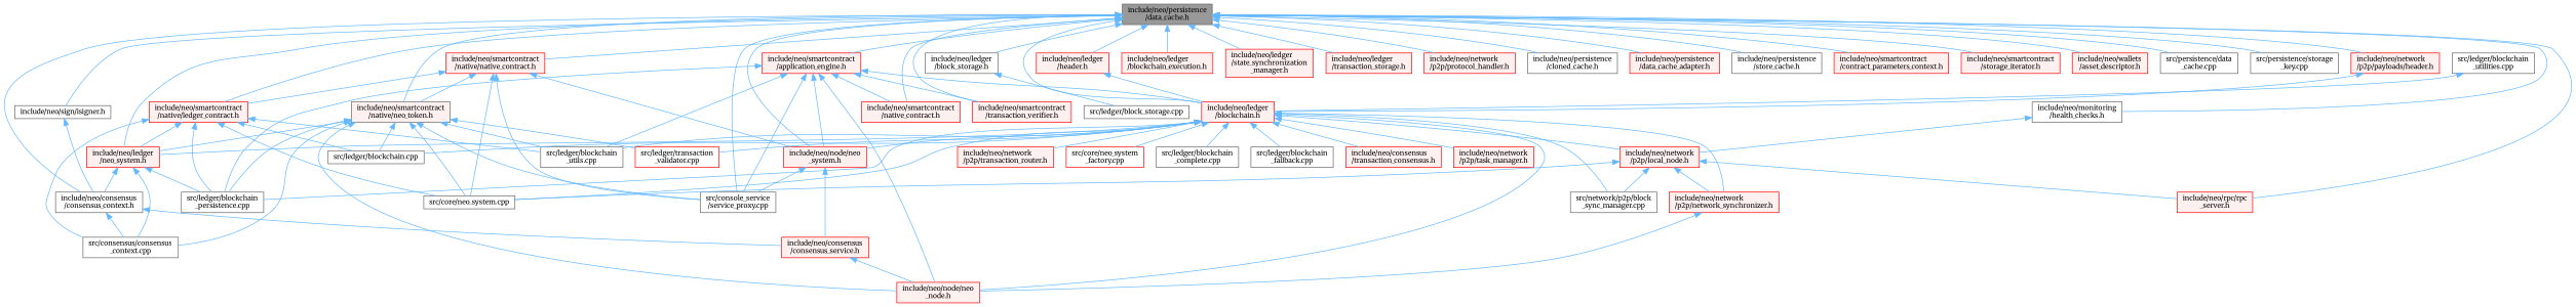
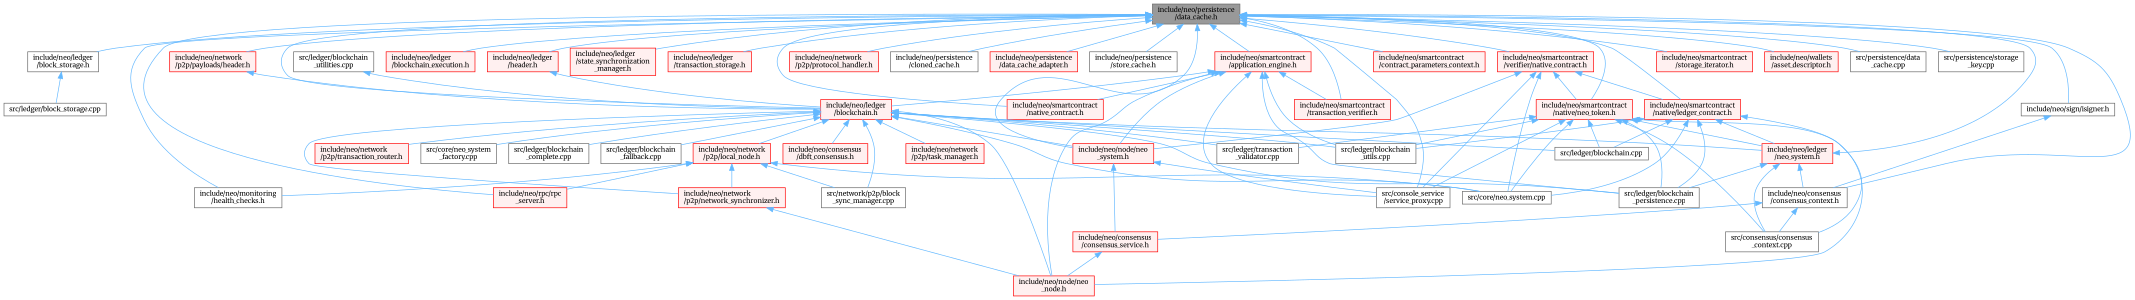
  digraph {
    fontname=Merriweather
    node [color=red fillcolor="#FFF0F0" fontname=Merriweather fontsize=10 shape=box style=filled]
    edge [color=steelblue1 dir=back fontname=Merriweather fontsize=10 labelfontname=Helvetica labelfontsize=10 style=solid]
    n1 [color=gray40 fillcolor=grey60 fontcolor=black height=0.2 label="include/neo/persistence\l/data_cache.h" width=0.4]
    n2 [color=grey40 fillcolor=white height=0.2 label="include/neo/consensus\l/consensus_context.h" width=0.4]
    n3 [color=grey40 fillcolor=white height=0.2 label="include/neo/ledger\l/block_storage.h" width=0.4]
    n4 [height=0.2 label="include/neo/ledger\l/blockchain.h" width=0.4]
    n5 [height=0.2 label="include/neo/ledger\l/neo_system.h" width=0.4]
    n6 [color=grey40 fillcolor=white height=0.2 label="include/neo/monitoring\l/health_checks.h" width=0.4]
    n7 [height=0.2 label="include/neo/rpc/rpc\l_server.h" width=0.4]
    n8 [height=0.2 label="include/neo/node/neo\l_system.h" width=0.4]
    n9 [color=grey40 fillcolor=white height=0.2 label="src/console_service\l/service_proxy.cpp" width=0.4]
    n10 [height=0.2 label="include/neo/ledger\l/blockchain_execution.h" width=0.4]
    n11 [height=0.2 label="include/neo/ledger\l/header.h" width=0.4]
    n12 [height=0.2 label="include/neo/ledger\l/state_synchronization\l_manager.h" width=0.4]
    n13 [height=0.2 label="include/neo/ledger\l/transaction_storage.h" width=0.4]
    n14 [height=0.2 label="include/neo/network\l/p2p/payloads/header.h" width=0.4]
    n15 [height=0.2 label="include/neo/network\l/p2p/protocol_handler.h" width=0.4]
    n16 [color=grey40 fillcolor=white height=0.2 label="include/neo/persistence\l/cloned_cache.h" width=0.4]
    n17 [height=0.2 label="include/neo/persistence\l/data_cache_adapter.h" width=0.4]
    n18 [color=grey40 fillcolor=white height=0.2 label="include/neo/persistence\l/store_cache.h" width=0.4]
    n19 [color=grey40 fillcolor=white height=0.2 label="include/neo/sign/isigner.h" width=0.4]
    n20 [height=0.2 label="include/neo/smartcontract\l/application_engine.h" width=0.4]
    n21 [height=0.2 label="include/neo/smartcontract\l/native_contract.h" width=0.4]
    n22 [height=0.2 label="include/neo/smartcontract\l/transaction_verifier.h" width=0.4]
    n23 [height=0.2 label="include/neo/smartcontract\l/contract_parameters_context.h" width=0.4]
    n24 [height=0.2 label="include/neo/smartcontract\l/native/ledger_contract.h" width=0.4]
-   n25 [height=0.2 label="include/neo/smartcontract\l/native/native_contract.h" width=0.4]
-   n26 [color=grey40 height=0.2 label="include/neo/smartcontract\l/native/neo_token.h" width=0.4]
+   n25 [height=0.2 label="include/neo/smartcontract\l/verifier/native_contract.h" width=0.4]
+   n26 [height=0.2 label="include/neo/smartcontract\l/native/neo_token.h" width=0.4]
    n27 [height=0.2 label="include/neo/smartcontract\l/storage_iterator.h" width=0.4]
    n28 [height=0.2 label="include/neo/wallets\l/asset_descriptor.h" width=0.4]
    n29 [color=grey40 fillcolor=white height=0.2 label="src/persistence/data\l_cache.cpp" width=0.4]
    n30 [color=grey40 fillcolor=white height=0.2 label="src/persistence/storage\l_key.cpp" width=0.4]
    n31 [height=0.2 label="include/neo/consensus\l/consensus_service.h" width=0.4]
    n32 [color=grey40 fillcolor=white height=0.2 label="src/consensus/consensus\l_context.cpp" width=0.4]
    n33 [color=grey40 fillcolor=white height=0.2 label="src/ledger/block_storage.cpp" width=0.4]
    n34 [color=grey40 fillcolor=white height=0.2 label="src/core/neo_system.cpp" width=0.4]
    n35 [height=0.2 label="include/neo/node/neo\l_node.h" width=0.4]
-   n36 [height=0.2 label="include/neo/consensus\l/transaction_consensus.h" width=0.4]
+   n36 [height=0.2 label="include/neo/consensus\l/dbft_consensus.h" width=0.4]
    n37 [color=grey40 fillcolor=white height=0.2 label="src/ledger/blockchain\l_persistence.cpp" width=0.4]
    n38 [color=grey40 fillcolor=white height=0.2 label="src/ledger/blockchain\l_utils.cpp" width=0.4]
    n39 [height=0.2 label="include/neo/network\l/p2p/local_node.h" width=0.4]
    n40 [height=0.2 label="include/neo/network\l/p2p/network_synchronizer.h" width=0.4]
    n41 [color=grey40 fillcolor=white height=0.2 label="src/network/p2p/block\l_sync_manager.cpp" width=0.4]
    n42 [height=0.2 label="include/neo/network\l/p2p/task_manager.h" width=0.4]
    n43 [height=0.2 label="include/neo/network\l/p2p/transaction_router.h" width=0.4]
-   n44 [fillcolor=white height=0.2 label="src/core/neo_system\l_factory.cpp" width=0.4]
+   n44 [color=grey40 fillcolor=white height=0.2 label="src/core/neo_system\l_factory.cpp" width=0.4]
    n45 [color=grey40 fillcolor=white height=0.2 label="src/ledger/blockchain.cpp" width=0.4]
    n46 [color=grey40 fillcolor=white height=0.2 label="src/ledger/blockchain\l_complete.cpp" width=0.4]
    n47 [color=grey40 fillcolor=white height=0.2 label="src/ledger/blockchain\l_fallback.cpp" width=0.4]
-   n48 [fillcolor=white height=0.2 label="src/ledger/transaction\l_validator.cpp" width=0.4]
+   n48 [color=grey40 fillcolor=white height=0.2 label="src/ledger/transaction\l_validator.cpp" width=0.4]
    n49 [color=grey40 fillcolor=white height=0.2 label="src/ledger/blockchain\l_utilities.cpp" width=0.4]
    n1 -> n2
    n1 -> n3
    n1 -> n4
-   n1 -> n5
+   n5 -> n1
    n1 -> n6
    n1 -> n7
    n1 -> n8
    n1 -> n9
    n1 -> n10
    n1 -> n11
    n1 -> n12
    n1 -> n13
    n1 -> n14
    n1 -> n15
    n1 -> n16
    n1 -> n17
    n1 -> n18
    n1 -> n19
    n1 -> n20
    n1 -> n21
    n1 -> n22
    n1 -> n23
    n1 -> n24
    n1 -> n25
    n1 -> n26
    n1 -> n27
    n1 -> n28
    n1 -> n29
    n1 -> n30
    n2 -> n31
    n2 -> n32
    n3 -> n33
    n4 -> n5
    n4 -> n8
    n4 -> n34
    n4 -> n35
    n4 -> n36
    n4 -> n37
    n4 -> n38
    n4 -> n39
    n4 -> n40
    n4 -> n41
    n4 -> n42
    n4 -> n43
    n4 -> n44
    n4 -> n45
    n4 -> n46
    n4 -> n47
    n4 -> n48
    n5 -> n2
    n5 -> n32
    n5 -> n37
    n8 -> n9
    n8 -> n31
    n11 -> n4
    n14 -> n4
    n19 -> n2
    n20 -> n4
    n20 -> n8
    n20 -> n9
    n20 -> n21
    n20 -> n22
    n20 -> n35
    n20 -> n37
    n20 -> n38
    n24 -> n5
    n24 -> n32
    n24 -> n34
    n24 -> n37
    n24 -> n38
    n24 -> n45
    n25 -> n8
    n25 -> n9
    n25 -> n24
    n25 -> n26
    n25 -> n34
    n26 -> n5
    n26 -> n9
    n26 -> n32
    n26 -> n34
    n26 -> n35
    n26 -> n37
    n26 -> n38
    n26 -> n45
    n26 -> n48
    n31 -> n35
-   n6 -> n39
+   n39 -> n6
    n39 -> n7
    n39 -> n34
    n39 -> n40
    n39 -> n41
    n40 -> n35
    n49 -> n4
  }
